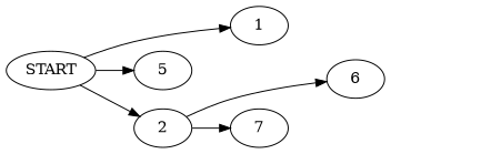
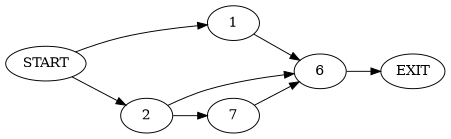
  digraph {
    rankdir=LR
    n1 [label=START]
    1
-   5
    2
    n5 [label=6]
+   n6 [label=EXIT]
    n7 [label=7]
    n1 -> 1
-   n1 -> 5
    n1 -> 2
+   1 -> n5
    2 -> n5
    2 -> n7
+   n5 -> n6
+   n7 -> n5
  }
